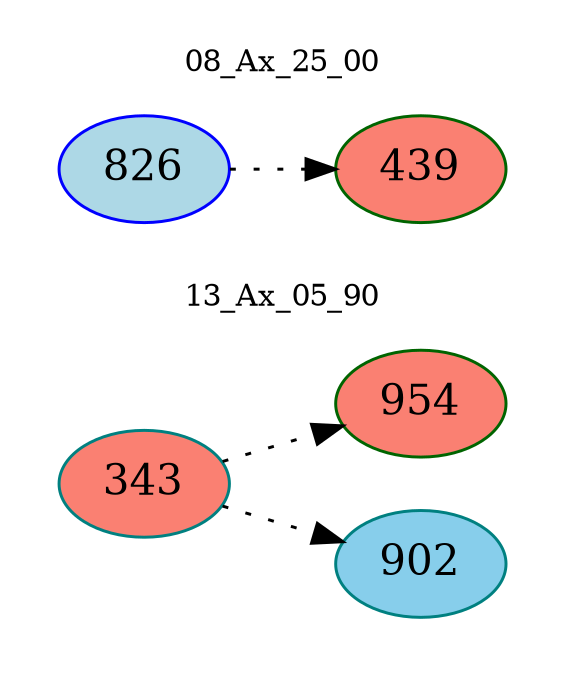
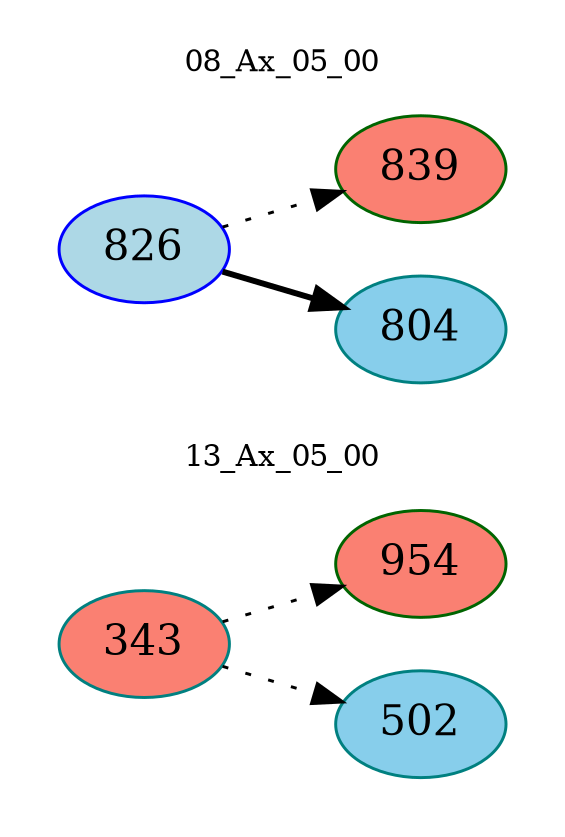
  digraph {
    rankdir=LR
    node [color=teal fillcolor=salmon style=filled]
    edge [color=black style=dotted]
    n1 [label=343]
-   n2 [fillcolor=skyblue label=902]
+   n2 [fillcolor=skyblue label=502]
    n3 [color=darkgreen label=954]
    n4 [color=blue fillcolor=lightblue label=826]
-   n6 [color=darkgreen label=439]
+   n5 [fillcolor=skyblue label=804]
+   n6 [color=darkgreen label=839]
    subgraph cluster_1 {
      color=white
      fontsize=10
-     label="13_Ax_05_90"
+     label="13_Ax_05_00"
      n1
      n2
      n3
    }
    subgraph cluster_2 {
      color=white
      fontsize=10
-     label="08_Ax_25_00"
+     label="08_Ax_05_00"
      n4
+     n5
      n6
    }
    n1 -> n2
    n1 -> n3
+   n4 -> n5 [style=bold]
    n4 -> n6
  }
